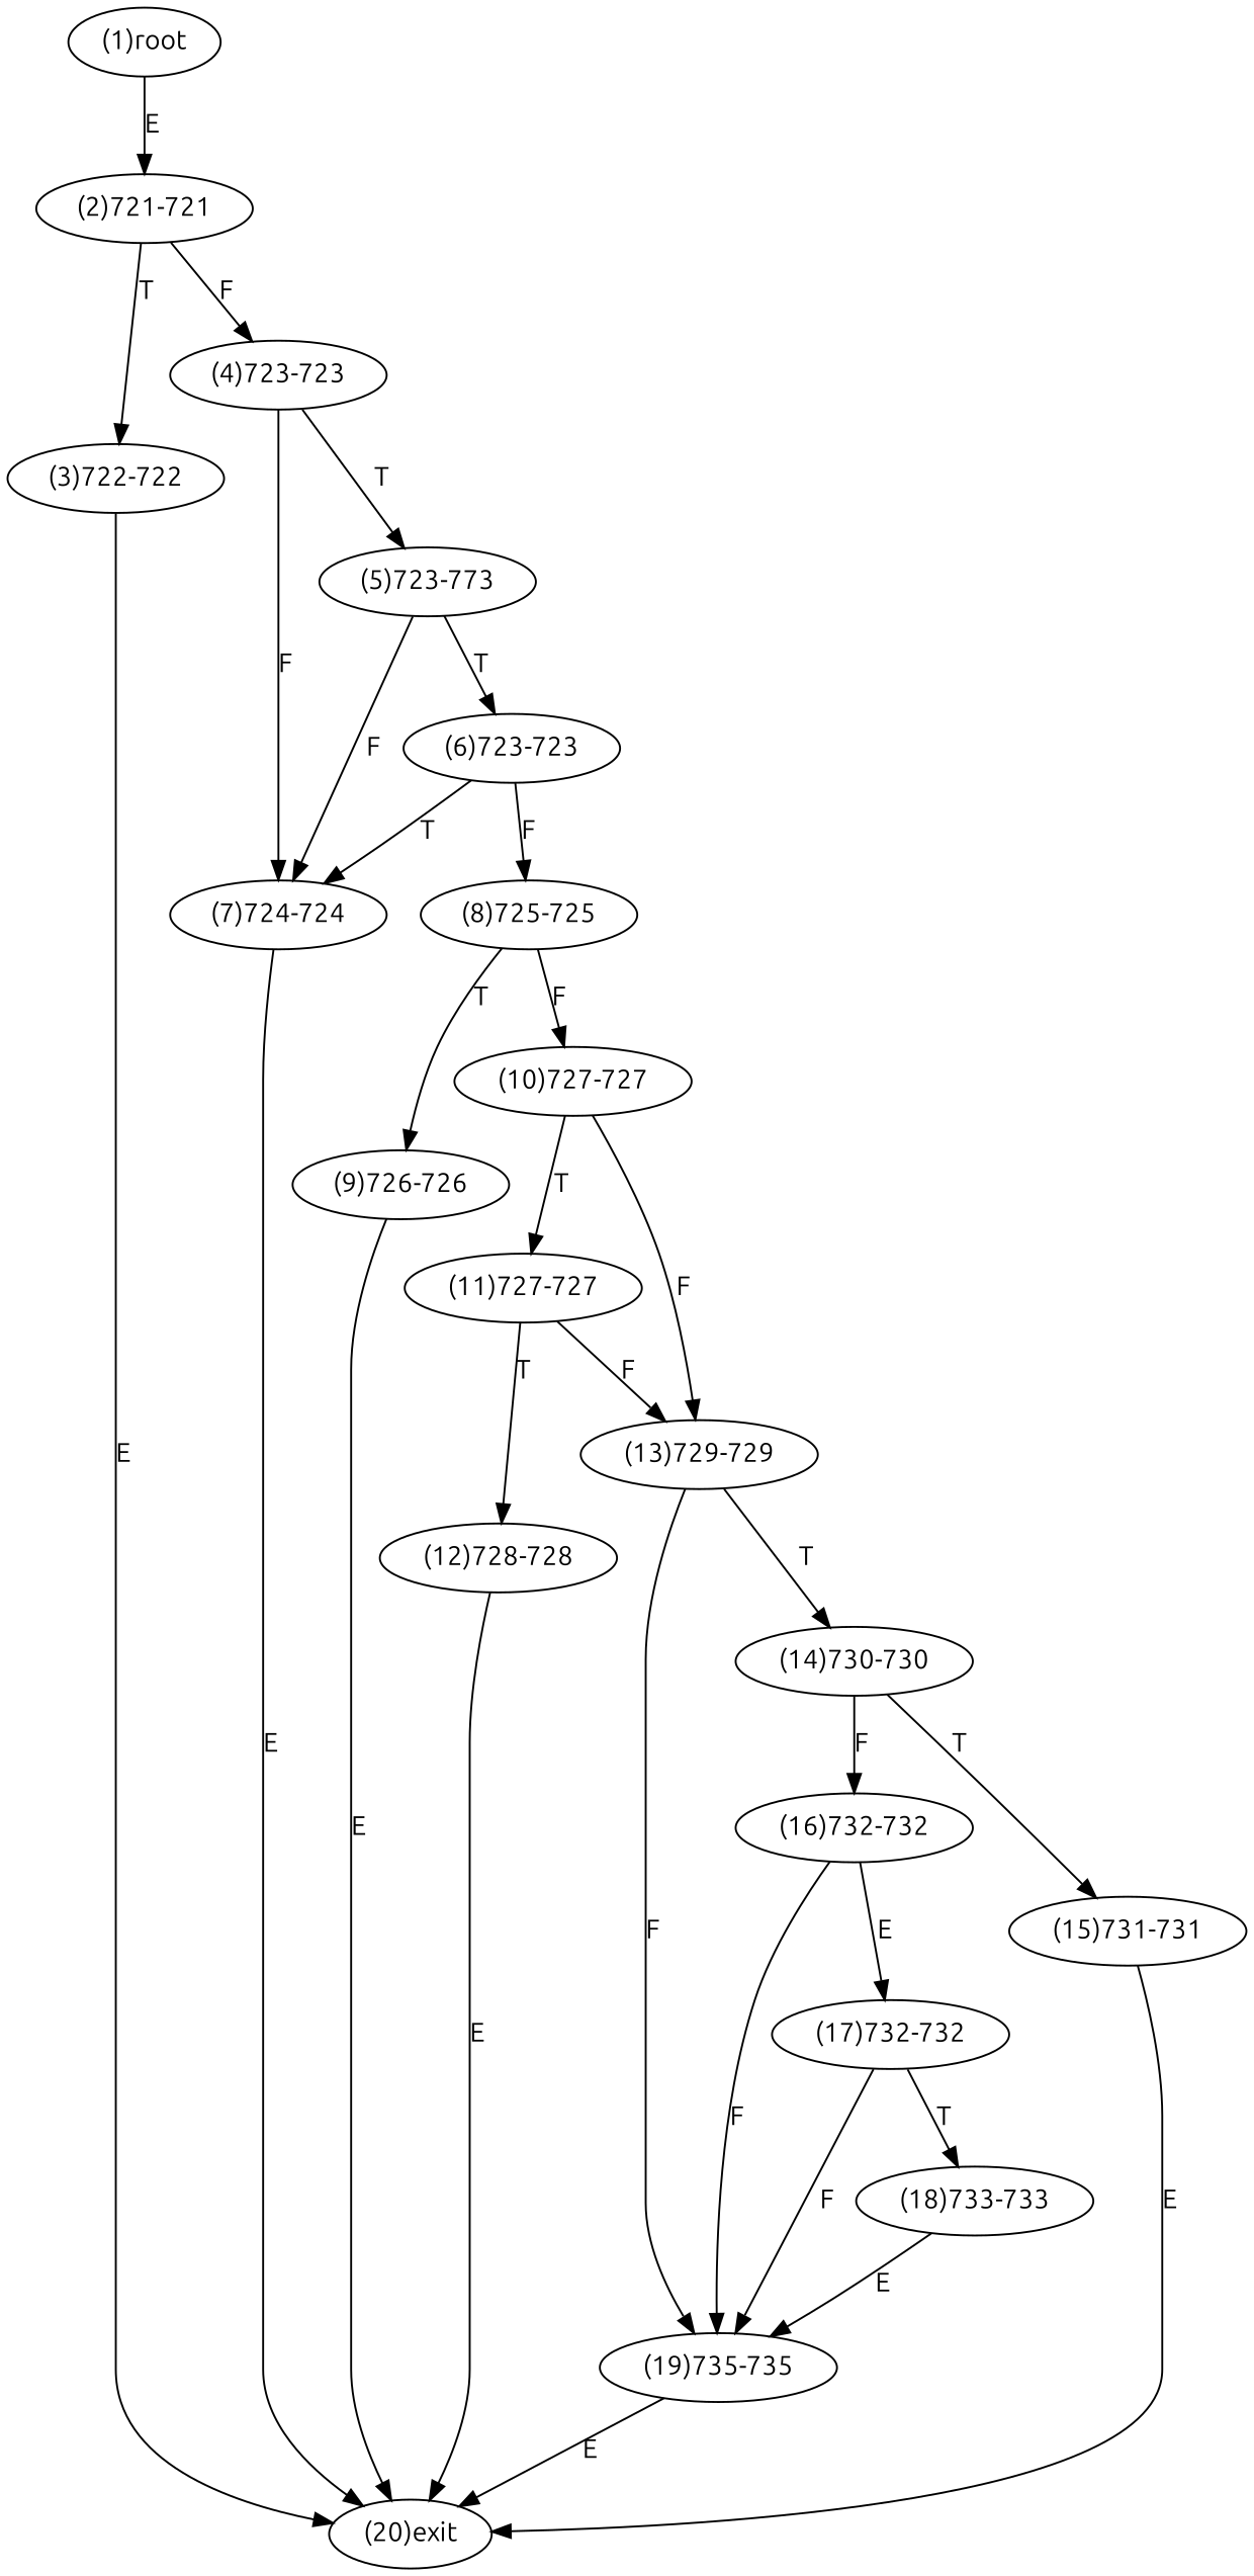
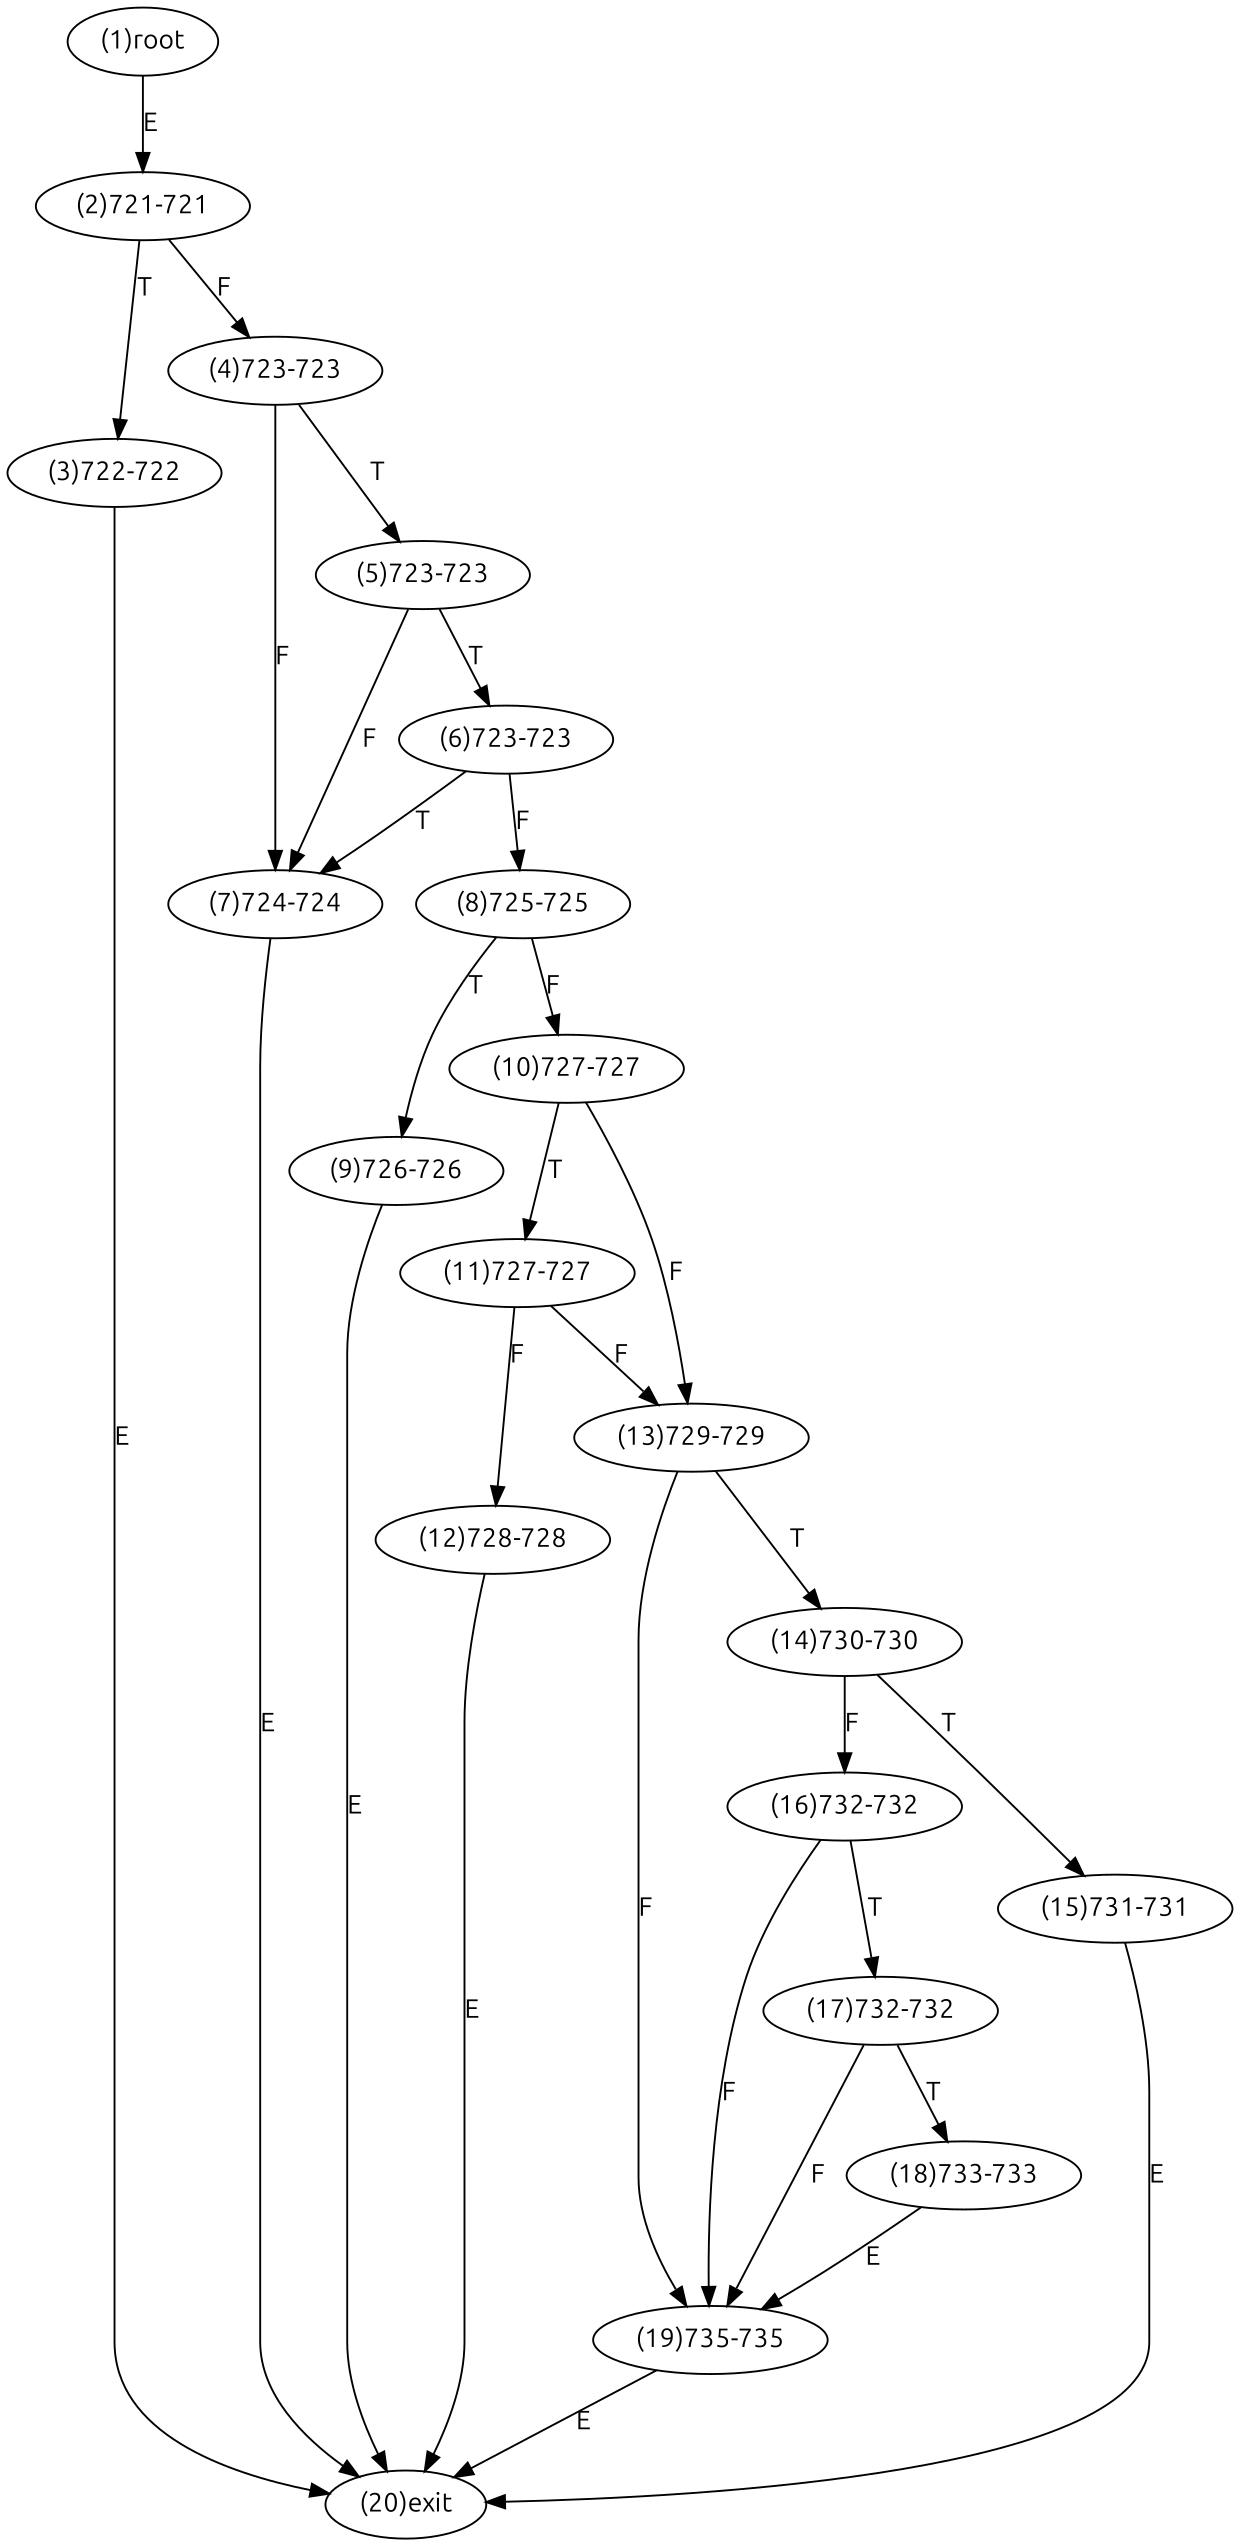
  digraph {
    fontname=Ubuntu
    node [fontname=Ubuntu]
    edge [fontname=Ubuntu]
    n1 [label="(1)root"]
    n2 [label="(2)721-721"]
    n3 [label="(3)722-722"]
    n4 [label="(4)723-723"]
    n5 [label="(20)exit"]
-   n6 [label="(5)723-773"]
+   n6 [label="(5)723-723"]
    n7 [label="(7)724-724"]
    n8 [label="(6)723-723"]
    n9 [label="(8)725-725"]
    n10 [label="(9)726-726"]
    n11 [label="(10)727-727"]
    n12 [label="(11)727-727"]
    n13 [label="(13)729-729"]
    n14 [label="(12)728-728"]
    n15 [label="(14)730-730"]
    n16 [label="(19)735-735"]
    n17 [label="(15)731-731"]
    n18 [label="(16)732-732"]
    n19 [label="(17)732-732"]
    n20 [label="(18)733-733"]
    n1 -> n2 [label=E]
    n2 -> n3 [label=T]
    n2 -> n4 [label=F]
    n3 -> n5 [label=E]
    n4 -> n6 [label=T]
    n4 -> n7 [label=F]
    n6 -> n7 [label=F]
    n6 -> n8 [label=T]
    n7 -> n5 [label=E]
    n8 -> n7 [label=T]
    n8 -> n9 [label=F]
    n9 -> n10 [label=T]
    n9 -> n11 [label=F]
    n10 -> n5 [label=E]
    n11 -> n12 [label=T]
    n11 -> n13 [label=F]
    n12 -> n13 [label=F]
-   n12 -> n14 [label=T]
+   n12 -> n14 [label=F]
    n13 -> n15 [label=T]
    n13 -> n16 [label=F]
    n14 -> n5 [label=E]
    n15 -> n17 [label=T]
    n15 -> n18 [label=F]
    n16 -> n5 [label=E]
    n17 -> n5 [label=E]
    n18 -> n16 [label=F]
-   n18 -> n19 [label=E]
+   n18 -> n19 [label=T]
    n19 -> n16 [label=F]
    n19 -> n20 [label=T]
    n20 -> n16 [label=E]
  }
